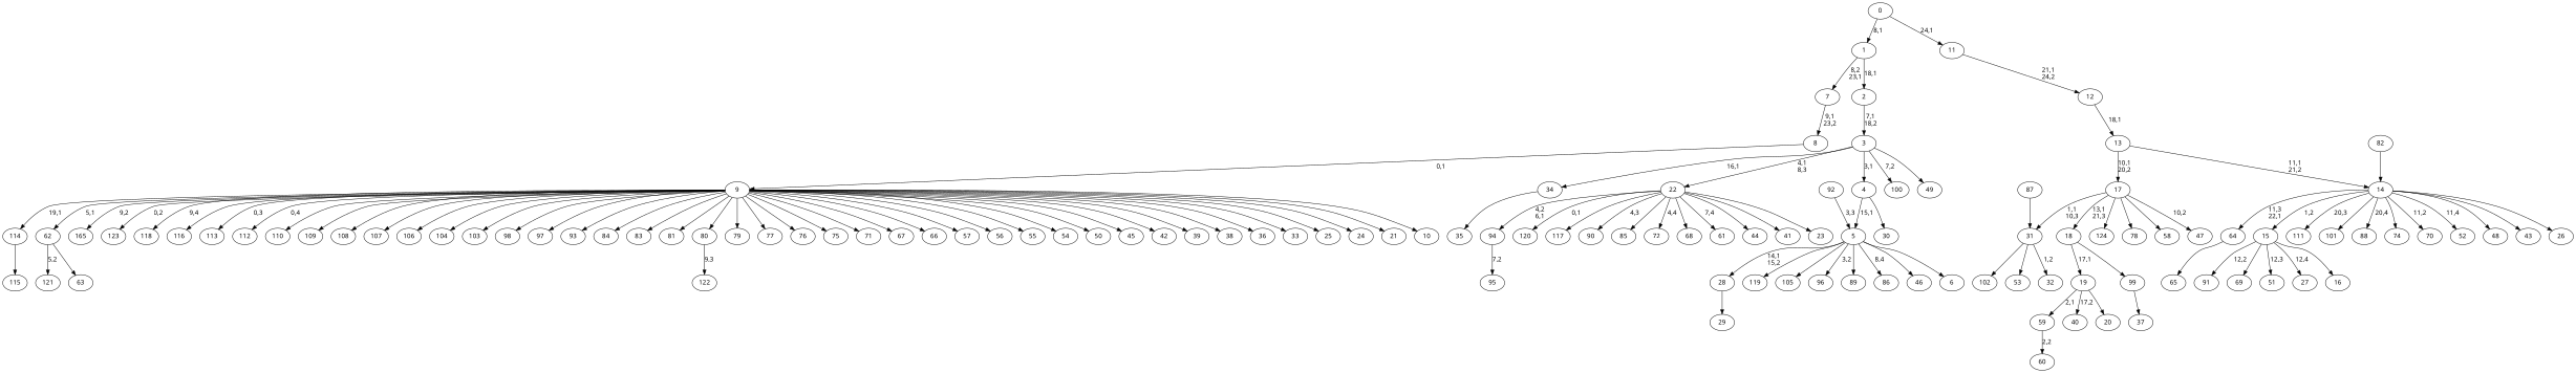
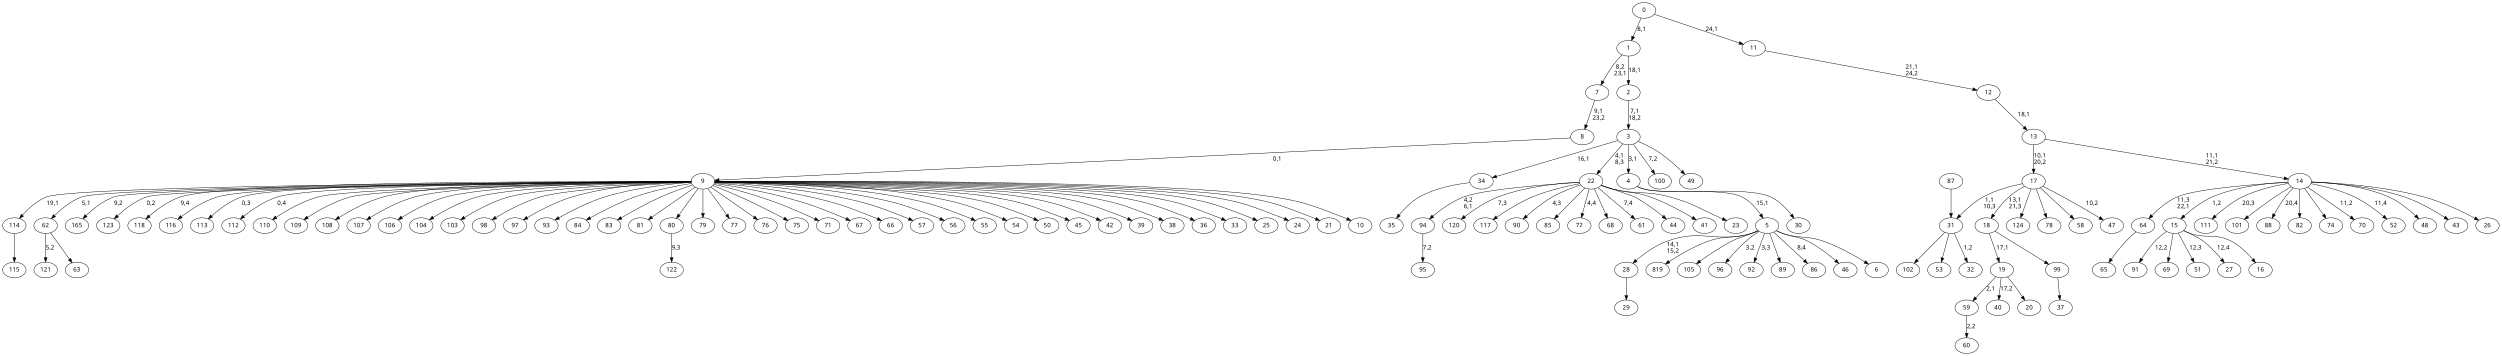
  digraph {
    fontname="Noto Sans"
    node [fontname="Noto Sans"]
    edge [fontname="Noto Sans"]
    114
    115
    94
    95
    64
    65
    62
    121
    63
    59
    60
    34
    35
    31
    102
    53
    32
    87
    28
    29
    22
    120
    117
    90
    85
    72
    68
    61
    44
    41
    23
    19
    40
    20
    18
    99
    37
    17
    124
    78
    58
    47
    15
    91
    69
    51
    27
    16
    14
    111
    101
    88
    82
    74
    70
    52
    48
    43
    26
    13
    12
    11
    9
    n64 [label=165]
    123
    118
    116
    113
    112
    110
    109
    108
    107
    106
    104
    103
    98
    97
    93
    84
    83
    81
    80
    79
    77
    76
    75
    71
    67
    66
    57
    56
    55
    54
    50
    45
    42
    39
    38
    36
    33
    25
    24
    21
    10
    122
    8
    7
    5
-   119
+   119 [label=819]
    105
    96
    92
    89
    86
    46
    6
    4
    30
    3
    100
    49
    2
    1
    0
    114 -> 115
    94 -> 95 [label="7,2"]
    64 -> 65
    62 -> 121 [label="5,2"]
    62 -> 63
    59 -> 60 [label="2,2"]
    34 -> 35
    31 -> 102
    31 -> 53
    31 -> 32 [label="1,2"]
    87 -> 31
    28 -> 29
    22 -> 94 [label="4,2\n6,1"]
-   22 -> 120 [label="0,1"]
+   22 -> 120 [label="7,3"]
    22 -> 117
    22 -> 90 [label="4,3"]
    22 -> 85
    22 -> 72 [label="4,4"]
    22 -> 68
    22 -> 61 [label="7,4"]
    22 -> 44
    22 -> 41
    22 -> 23
    19 -> 59 [label="2,1"]
    19 -> 40 [label="17,2"]
    19 -> 20
    18 -> 19 [label="17,1"]
    18 -> 99
    99 -> 37
    17 -> 31 [label="1,1\n10,3"]
    17 -> 18 [label="13,1\n21,3"]
    17 -> 124
    17 -> 78
    17 -> 58
    17 -> 47 [label="10,2"]
    15 -> 91 [label="12,2"]
    15 -> 69
    15 -> 51 [label="12,3"]
    15 -> 27 [label="12,4"]
    15 -> 16
    14 -> 64 [label="11,3\n22,1"]
    14 -> 15 [label="1,2"]
    14 -> 111 [label="20,3"]
    14 -> 101
    14 -> 88 [label="20,4"]
-   82 -> 14
+   14 -> 82
    14 -> 74
    14 -> 70 [label="11,2"]
    14 -> 52 [label="11,4"]
    14 -> 48
    14 -> 43
    14 -> 26
    13 -> 17 [label="10,1\n20,2"]
    13 -> 14 [label="11,1\n21,2"]
    12 -> 13 [label="18,1"]
    11 -> 12 [label="21,1\n24,2"]
    9 -> 114 [label="19,1"]
    9 -> 62 [label="5,1"]
    9 -> n64 [label="9,2"]
    9 -> 123 [label="0,2"]
    9 -> 118 [label="9,4"]
    9 -> 116
    9 -> 113 [label="0,3"]
    9 -> 112 [label="0,4"]
    9 -> 110
    9 -> 109
    9 -> 108
    9 -> 107
    9 -> 106
    9 -> 104
    9 -> 103
    9 -> 98
    9 -> 97
    9 -> 93
    9 -> 84
    9 -> 83
    9 -> 81
    9 -> 80
    9 -> 79
    9 -> 77
    9 -> 76
    9 -> 75
    9 -> 71
    9 -> 67
    9 -> 66
    9 -> 57
    9 -> 56
    9 -> 55
    9 -> 54
    9 -> 50
    9 -> 45
    9 -> 42
    9 -> 39
    9 -> 38
    9 -> 36
    9 -> 33
    9 -> 25
    9 -> 24
    9 -> 21
    9 -> 10
    80 -> 122 [label="9,3"]
    8 -> 9 [label="0,1"]
    7 -> 8 [label="9,1\n23,2"]
    5 -> 28 [label="14,1\n15,2"]
    5 -> 119
    5 -> 105
    5 -> 96 [label="3,2"]
-   92 -> 5 [label="3,3"]
+   5 -> 92 [label="3,3"]
    5 -> 89
    5 -> 86 [label="8,4"]
    5 -> 46
    5 -> 6
    4 -> 5 [label="15,1"]
    4 -> 30
    3 -> 34 [label="16,1"]
    3 -> 22 [label="4,1\n8,3"]
    3 -> 4 [label="3,1"]
    3 -> 100 [label="7,2"]
    3 -> 49
    2 -> 3 [label="7,1\n18,2"]
    1 -> 7 [label="8,2\n23,1"]
    1 -> 2 [label="18,1"]
    0 -> 11 [label="24,1"]
    0 -> 1 [label="8,1"]
  }
